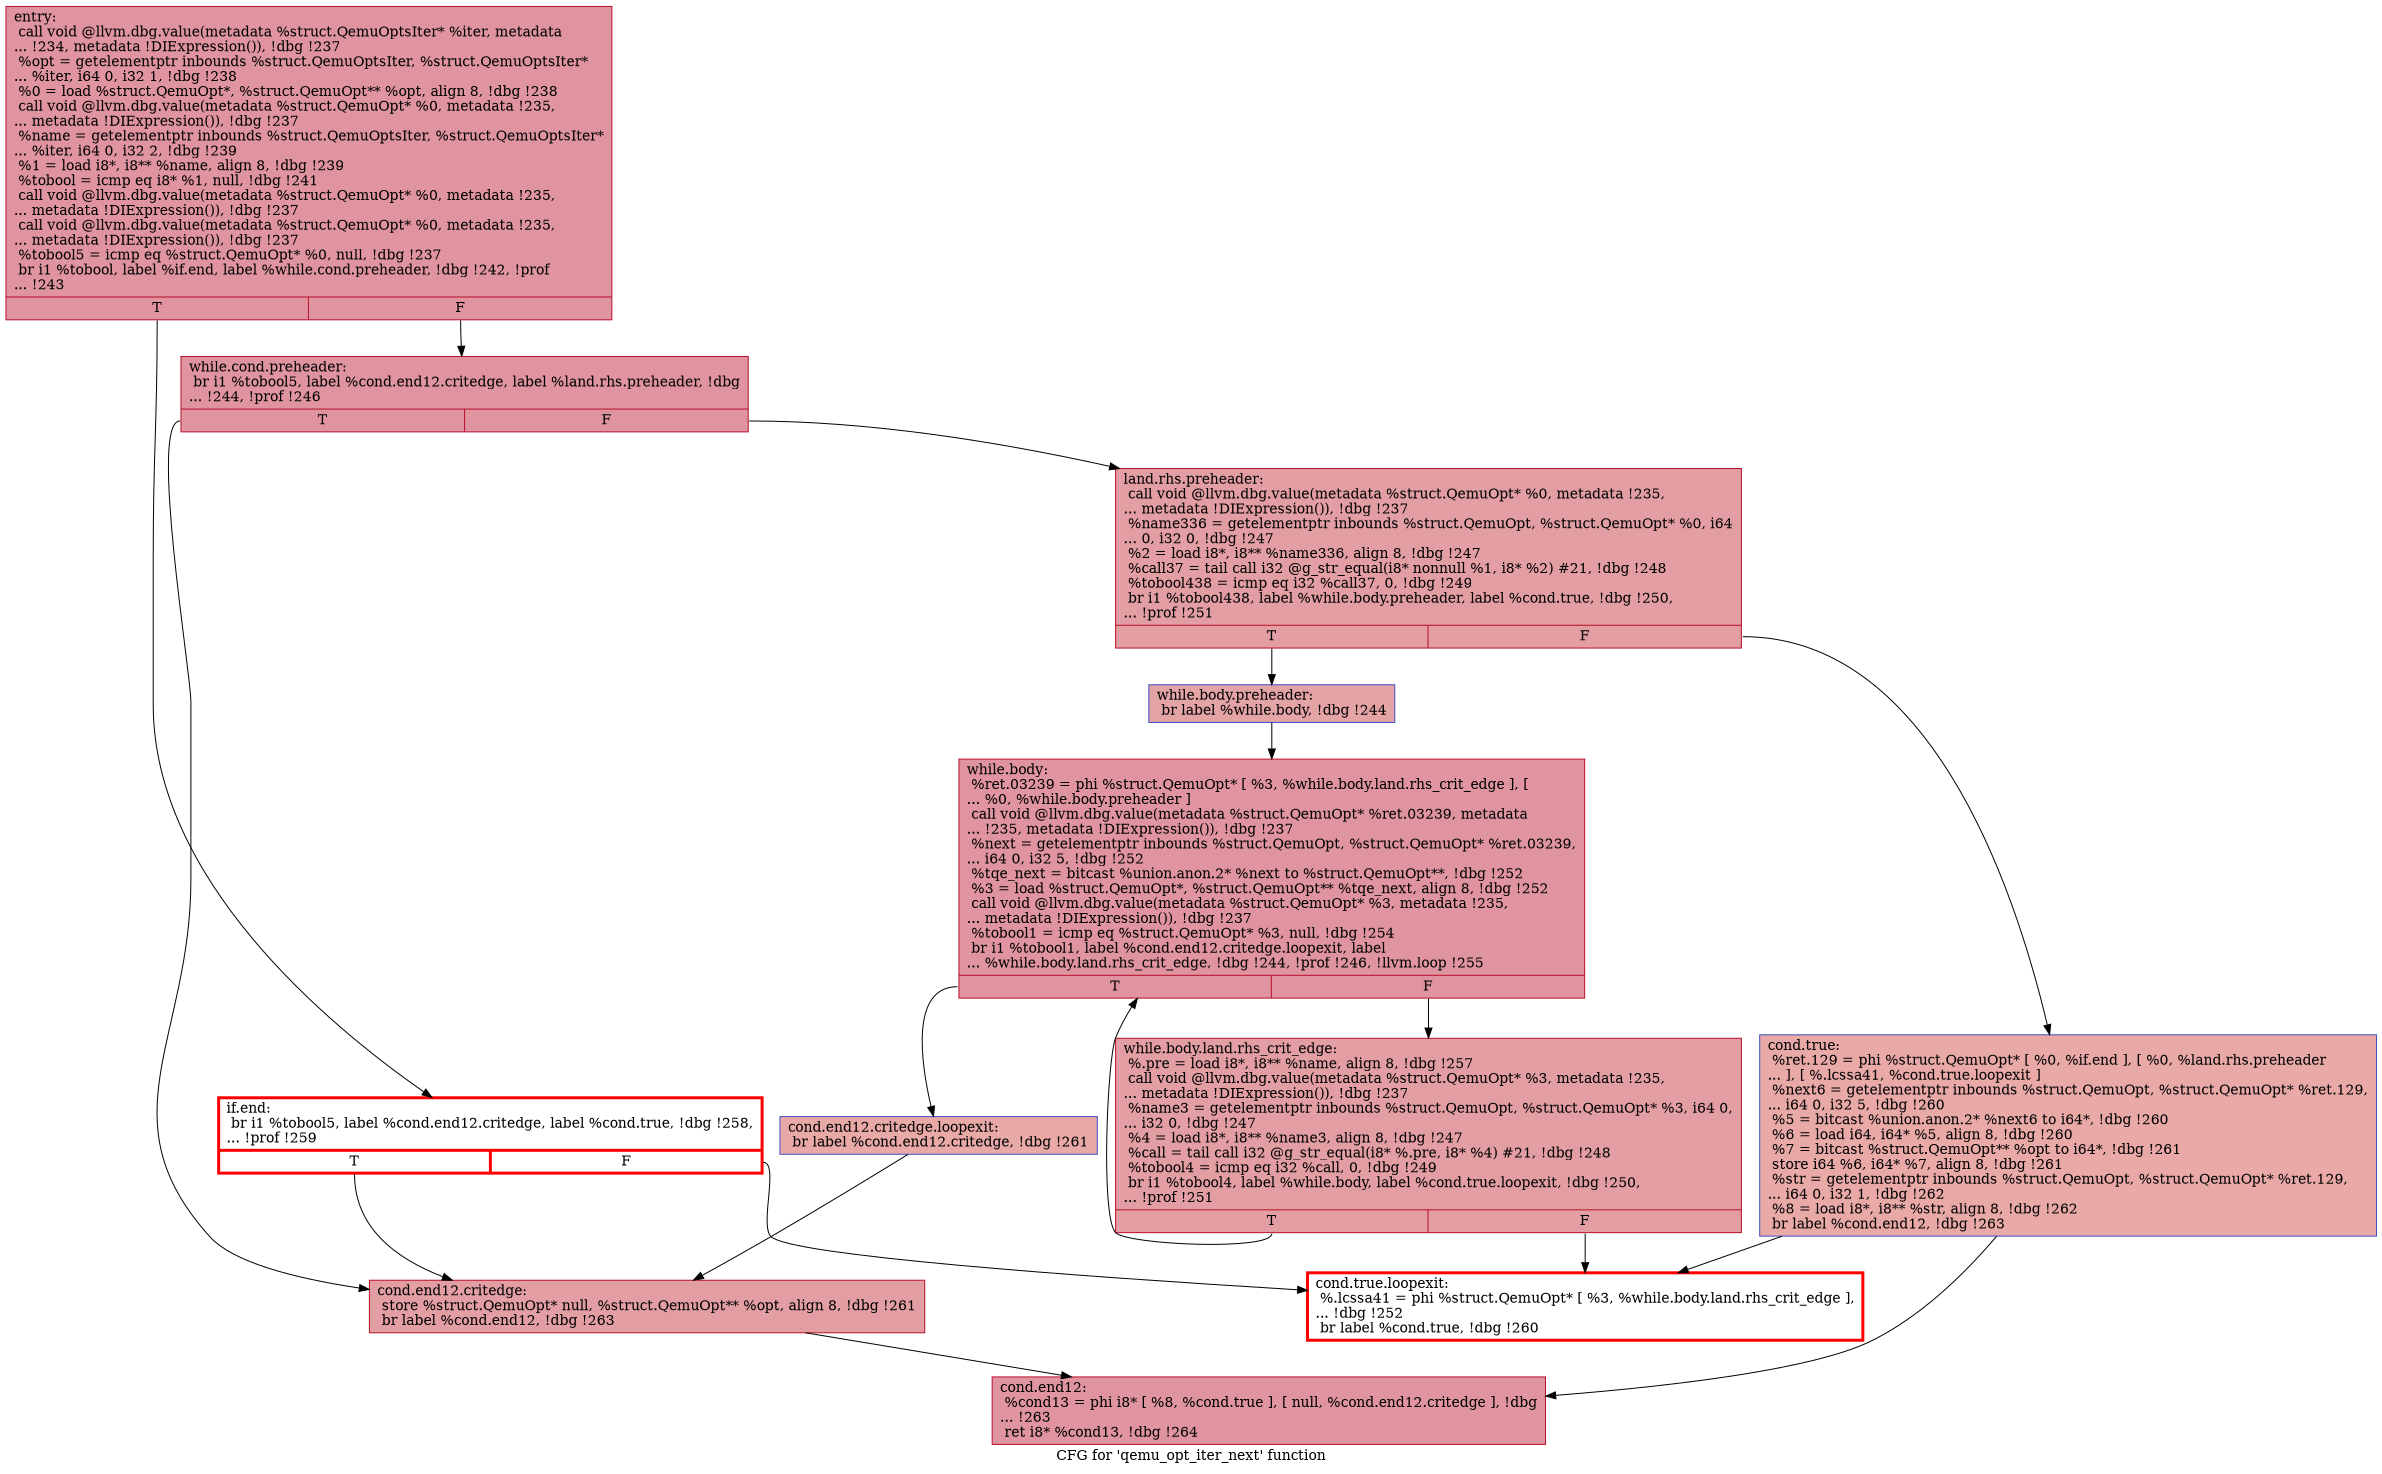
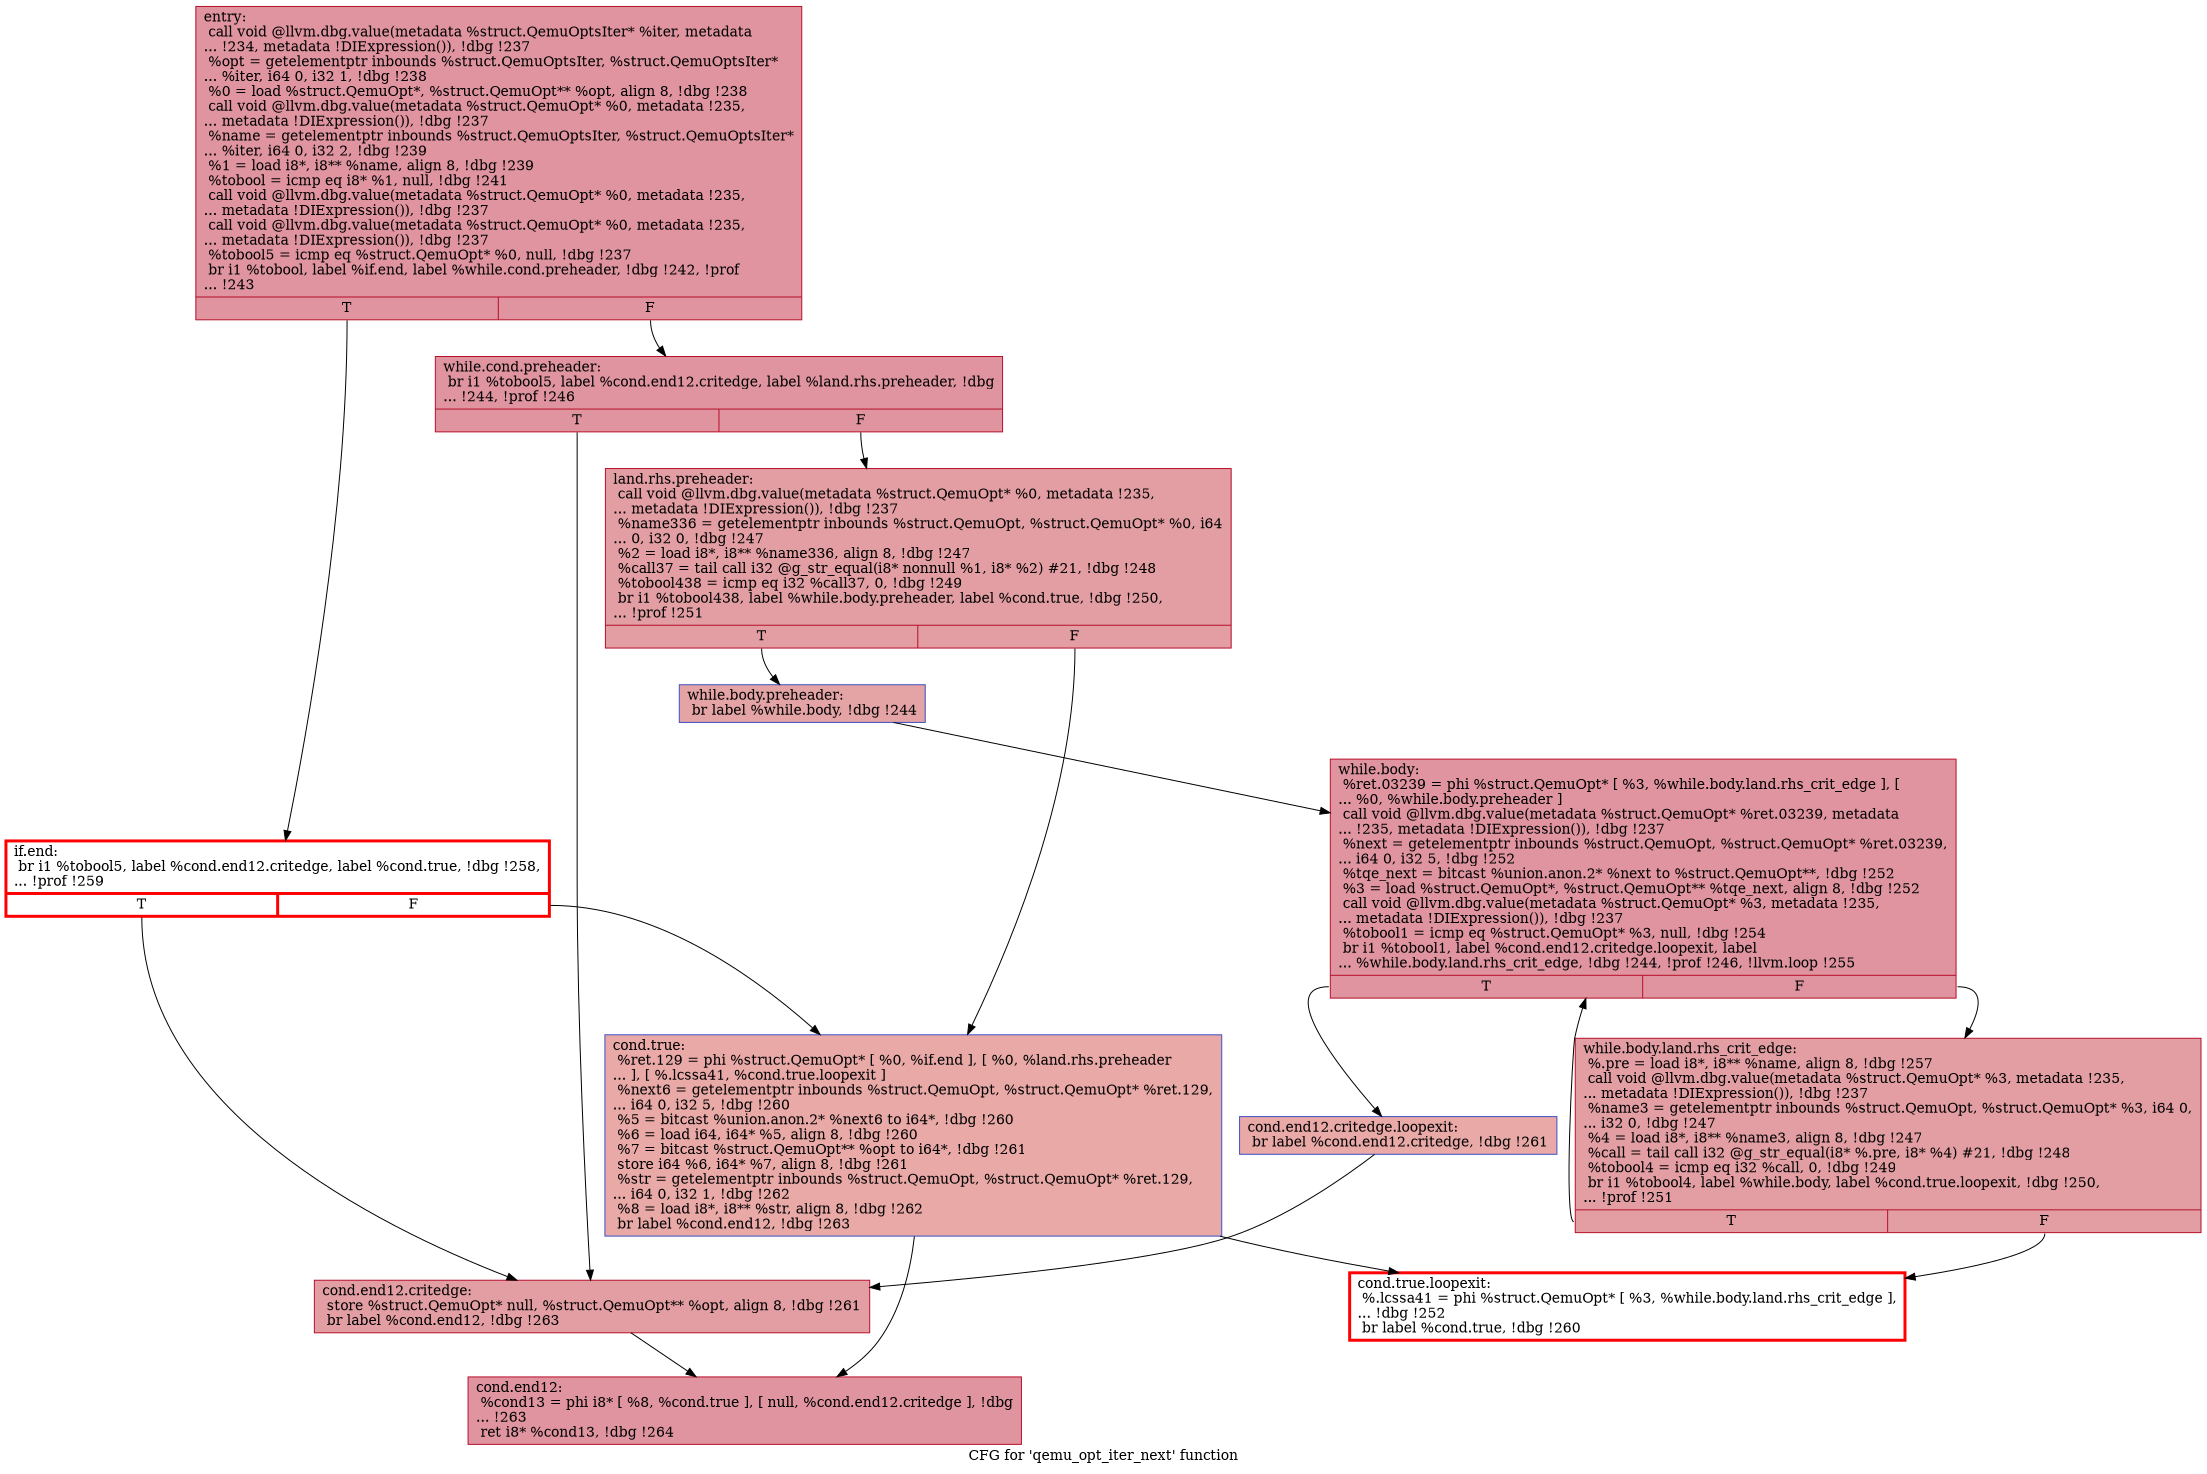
  digraph {
    label="CFG for 'qemu_opt_iter_next' function"
    node [color="#b70d28ff" fillcolor="#b70d2870" shape=record style=filled]
    edge [tailport=s0]
    n1 [label="{entry:\l  call void @llvm.dbg.value(metadata %struct.QemuOptsIter* %iter, metadata\l... !234, metadata !DIExpression()), !dbg !237\l  %opt = getelementptr inbounds %struct.QemuOptsIter, %struct.QemuOptsIter*\l... %iter, i64 0, i32 1, !dbg !238\l  %0 = load %struct.QemuOpt*, %struct.QemuOpt** %opt, align 8, !dbg !238\l  call void @llvm.dbg.value(metadata %struct.QemuOpt* %0, metadata !235,\l... metadata !DIExpression()), !dbg !237\l  %name = getelementptr inbounds %struct.QemuOptsIter, %struct.QemuOptsIter*\l... %iter, i64 0, i32 2, !dbg !239\l  %1 = load i8*, i8** %name, align 8, !dbg !239\l  %tobool = icmp eq i8* %1, null, !dbg !241\l  call void @llvm.dbg.value(metadata %struct.QemuOpt* %0, metadata !235,\l... metadata !DIExpression()), !dbg !237\l  call void @llvm.dbg.value(metadata %struct.QemuOpt* %0, metadata !235,\l... metadata !DIExpression()), !dbg !237\l  %tobool5 = icmp eq %struct.QemuOpt* %0, null, !dbg !237\l  br i1 %tobool, label %if.end, label %while.cond.preheader, !dbg !242, !prof\l... !243\l|{<s0>T|<s1>F}}"]
    n2 [color=red label="{if.end:                                           \l  br i1 %tobool5, label %cond.end12.critedge, label %cond.true, !dbg !258,\l... !prof !259\l|{<s0>T|<s1>F}}" penwidth=3.0 fillcolor="" style=""]
    n3 [label="{while.cond.preheader:                             \l  br i1 %tobool5, label %cond.end12.critedge, label %land.rhs.preheader, !dbg\l... !244, !prof !246\l|{<s0>T|<s1>F}}"]
    n4 [fillcolor="#be242e70" label="{cond.end12.critedge:                              \l  store %struct.QemuOpt* null, %struct.QemuOpt** %opt, align 8, !dbg !261\l  br label %cond.end12, !dbg !263\l}"]
    n5 [color="#3d50c3ff" fillcolor="#ca3b3770" label="{cond.true:                                        \l  %ret.129 = phi %struct.QemuOpt* [ %0, %if.end ], [ %0, %land.rhs.preheader\l... ], [ %.lcssa41, %cond.true.loopexit ]\l  %next6 = getelementptr inbounds %struct.QemuOpt, %struct.QemuOpt* %ret.129,\l... i64 0, i32 5, !dbg !260\l  %5 = bitcast %union.anon.2* %next6 to i64*, !dbg !260\l  %6 = load i64, i64* %5, align 8, !dbg !260\l  %7 = bitcast %struct.QemuOpt** %opt to i64*, !dbg !261\l  store i64 %6, i64* %7, align 8, !dbg !261\l  %str = getelementptr inbounds %struct.QemuOpt, %struct.QemuOpt* %ret.129,\l... i64 0, i32 1, !dbg !262\l  %8 = load i8*, i8** %str, align 8, !dbg !262\l  br label %cond.end12, !dbg !263\l}"]
    n6 [fillcolor="#be242e70" label="{land.rhs.preheader:                               \l  call void @llvm.dbg.value(metadata %struct.QemuOpt* %0, metadata !235,\l... metadata !DIExpression()), !dbg !237\l  %name336 = getelementptr inbounds %struct.QemuOpt, %struct.QemuOpt* %0, i64\l... 0, i32 0, !dbg !247\l  %2 = load i8*, i8** %name336, align 8, !dbg !247\l  %call37 = tail call i32 @g_str_equal(i8* nonnull %1, i8* %2) #21, !dbg !248\l  %tobool438 = icmp eq i32 %call37, 0, !dbg !249\l  br i1 %tobool438, label %while.body.preheader, label %cond.true, !dbg !250,\l... !prof !251\l|{<s0>T|<s1>F}}"]
    n7 [label="{cond.end12:                                       \l  %cond13 = phi i8* [ %8, %cond.true ], [ null, %cond.end12.critedge ], !dbg\l... !263\l  ret i8* %cond13, !dbg !264\l}"]
    n8 [color=red label="{cond.true.loopexit:                               \l  %.lcssa41 = phi %struct.QemuOpt* [ %3, %while.body.land.rhs_crit_edge ],\l... !dbg !252\l  br label %cond.true, !dbg !260\l}" penwidth=3.0 fillcolor="" style=""]
    n9 [color="#3d50c3ff" fillcolor="#c32e3170" label="{while.body.preheader:                             \l  br label %while.body, !dbg !244\l}"]
    n10 [label="{while.body:                                       \l  %ret.03239 = phi %struct.QemuOpt* [ %3, %while.body.land.rhs_crit_edge ], [\l... %0, %while.body.preheader ]\l  call void @llvm.dbg.value(metadata %struct.QemuOpt* %ret.03239, metadata\l... !235, metadata !DIExpression()), !dbg !237\l  %next = getelementptr inbounds %struct.QemuOpt, %struct.QemuOpt* %ret.03239,\l... i64 0, i32 5, !dbg !252\l  %tqe_next = bitcast %union.anon.2* %next to %struct.QemuOpt**, !dbg !252\l  %3 = load %struct.QemuOpt*, %struct.QemuOpt** %tqe_next, align 8, !dbg !252\l  call void @llvm.dbg.value(metadata %struct.QemuOpt* %3, metadata !235,\l... metadata !DIExpression()), !dbg !237\l  %tobool1 = icmp eq %struct.QemuOpt* %3, null, !dbg !254\l  br i1 %tobool1, label %cond.end12.critedge.loopexit, label\l... %while.body.land.rhs_crit_edge, !dbg !244, !prof !246, !llvm.loop !255\l|{<s0>T|<s1>F}}"]
    n11 [color="#3d50c3ff" fillcolor="#ca3b3770" label="{cond.end12.critedge.loopexit:                     \l  br label %cond.end12.critedge, !dbg !261\l}"]
    n12 [fillcolor="#be242e70" label="{while.body.land.rhs_crit_edge:                    \l  %.pre = load i8*, i8** %name, align 8, !dbg !257\l  call void @llvm.dbg.value(metadata %struct.QemuOpt* %3, metadata !235,\l... metadata !DIExpression()), !dbg !237\l  %name3 = getelementptr inbounds %struct.QemuOpt, %struct.QemuOpt* %3, i64 0,\l... i32 0, !dbg !247\l  %4 = load i8*, i8** %name3, align 8, !dbg !247\l  %call = tail call i32 @g_str_equal(i8* %.pre, i8* %4) #21, !dbg !248\l  %tobool4 = icmp eq i32 %call, 0, !dbg !249\l  br i1 %tobool4, label %while.body, label %cond.true.loopexit, !dbg !250,\l... !prof !251\l|{<s0>T|<s1>F}}"]
    n1 -> n2
    n1 -> n3 [tailport=s1]
    n2 -> n4
-   n2 -> n8 [tailport=s1]
+   n2 -> n5 [tailport=s1]
    n3 -> n4
    n3 -> n6 [tailport=s1]
    n4 -> n7
    n5 -> n7
    n5 -> n8
    n6 -> n5 [tailport=s1]
    n6 -> n9
    n9 -> n10
    n10 -> n11
    n10 -> n12 [tailport=s1]
    n11 -> n4
    n12 -> n8 [tailport=s1]
    n12 -> n10
  }
